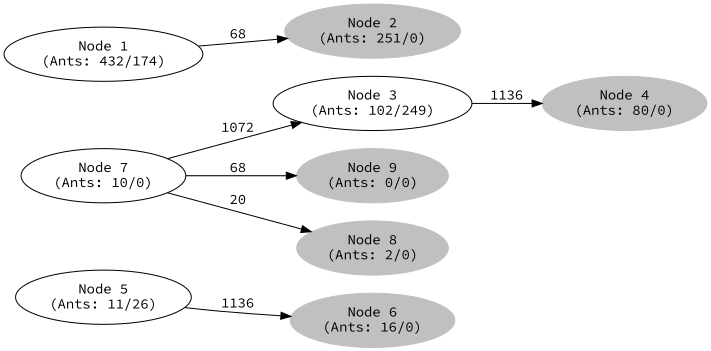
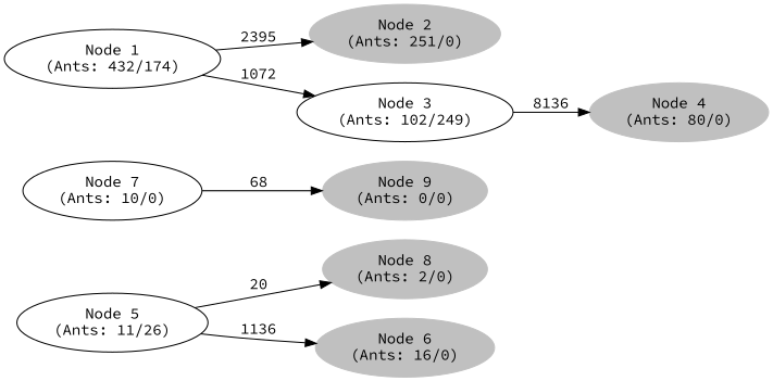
  digraph {
    fontname="Source Code Pro"
    rankdir=LR
    node [fontname="Source Code Pro" color=gray style=filled]
    edge [fontname="Source Code Pro"]
    "Node 1\n(Ants: 432/174)" [color="" style=""]
    "Node 2\n(Ants: 251/0)"
    "Node 3\n(Ants: 102/249)" [color="" style=""]
    "Node 4\n(Ants: 80/0)"
    "Node 5\n(Ants: 11/26)" [color="" style=""]
    "Node 6\n(Ants: 16/0)"
    "Node 7\n(Ants: 10/0)" [color="" style=""]
    "Node 8\n(Ants: 2/0)"
    "Node 9\n(Ants: 0/0)"
-   "Node 1\n(Ants: 432/174)" -> "Node 2\n(Ants: 251/0)" [label=68]
-   "Node 7\n(Ants: 10/0)" -> "Node 3\n(Ants: 102/249)" [label=1072]
-   "Node 3\n(Ants: 102/249)" -> "Node 4\n(Ants: 80/0)" [label=1136]
+   "Node 1\n(Ants: 432/174)" -> "Node 2\n(Ants: 251/0)" [label=2395]
+   "Node 1\n(Ants: 432/174)" -> "Node 3\n(Ants: 102/249)" [label=1072]
+   "Node 3\n(Ants: 102/249)" -> "Node 4\n(Ants: 80/0)" [label=8136]
    "Node 5\n(Ants: 11/26)" -> "Node 6\n(Ants: 16/0)" [label=1136]
-   "Node 7\n(Ants: 10/0)" -> "Node 8\n(Ants: 2/0)" [label=20]
+   "Node 5\n(Ants: 11/26)" -> "Node 8\n(Ants: 2/0)" [label=20]
    "Node 7\n(Ants: 10/0)" -> "Node 9\n(Ants: 0/0)" [label=68]
  }
